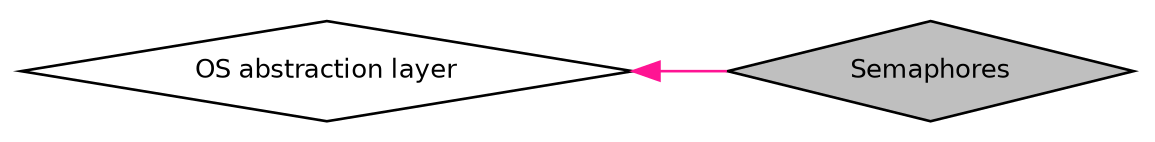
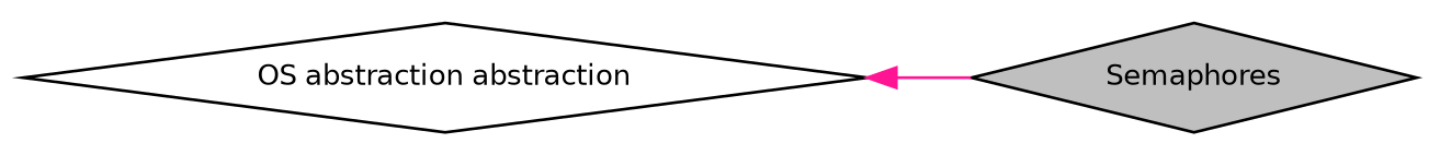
  digraph {
    rankdir=LR
    fontname="DejaVu Sans"
    node [color=black fontname="DejaVu Sans" fontsize=10 shape=diamond style=filled]
-   n1 [fillcolor=white height=0.2 label="OS abstraction layer" width=0.4]
+   n1 [fillcolor=white height=0.2 label="OS abstraction abstraction" width=0.4]
    n2 [fillcolor=grey75 fontcolor=black height=0.2 label=Semaphores width=0.4]
    n1 -> n2 [dir=back fontname="DejaVu Sans" fontsize=10 labelfontname=Helvetica labelfontsize=10 shape=plaintext style=solid color=deeppink]
  }
